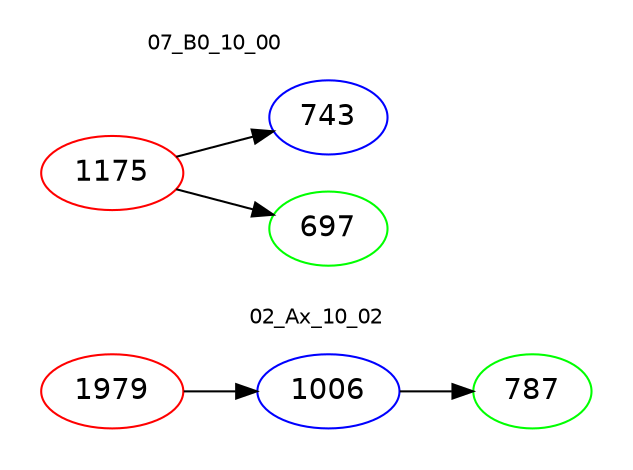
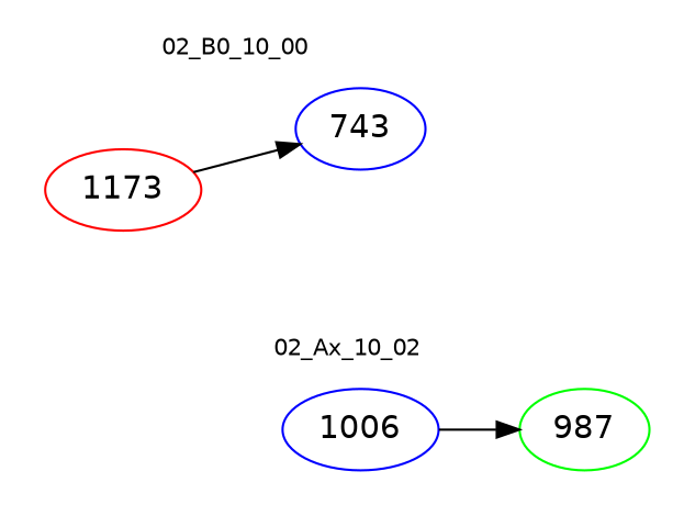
  digraph {
    fontname="DejaVu Sans"
    rankdir=LR
    node [color=red fontname="DejaVu Sans"]
    edge [color=black fontname="DejaVu Sans"]
-   n1 [label=1979]
-   n2 [color=green label=787]
+   n2 [color=green label=987]
    n3 [color=blue label=1006]
-   n4 [label=1175]
-   n5 [color=green label=697]
+   n4 [label=1173]
    n6 [color=blue label=743]
    subgraph cluster_1 {
      color=white
      fontsize=10
      label="02_Ax_10_02"
-     n1
      n2
      n3
    }
    subgraph cluster_2 {
      color=white
      fontsize=10
-     label="07_B0_10_00"
+     label="02_B0_10_00"
      n4
-     n5
      n6
    }
-   n1 -> n3
    n3 -> n2
-   n4 -> n5
    n4 -> n6
  }
